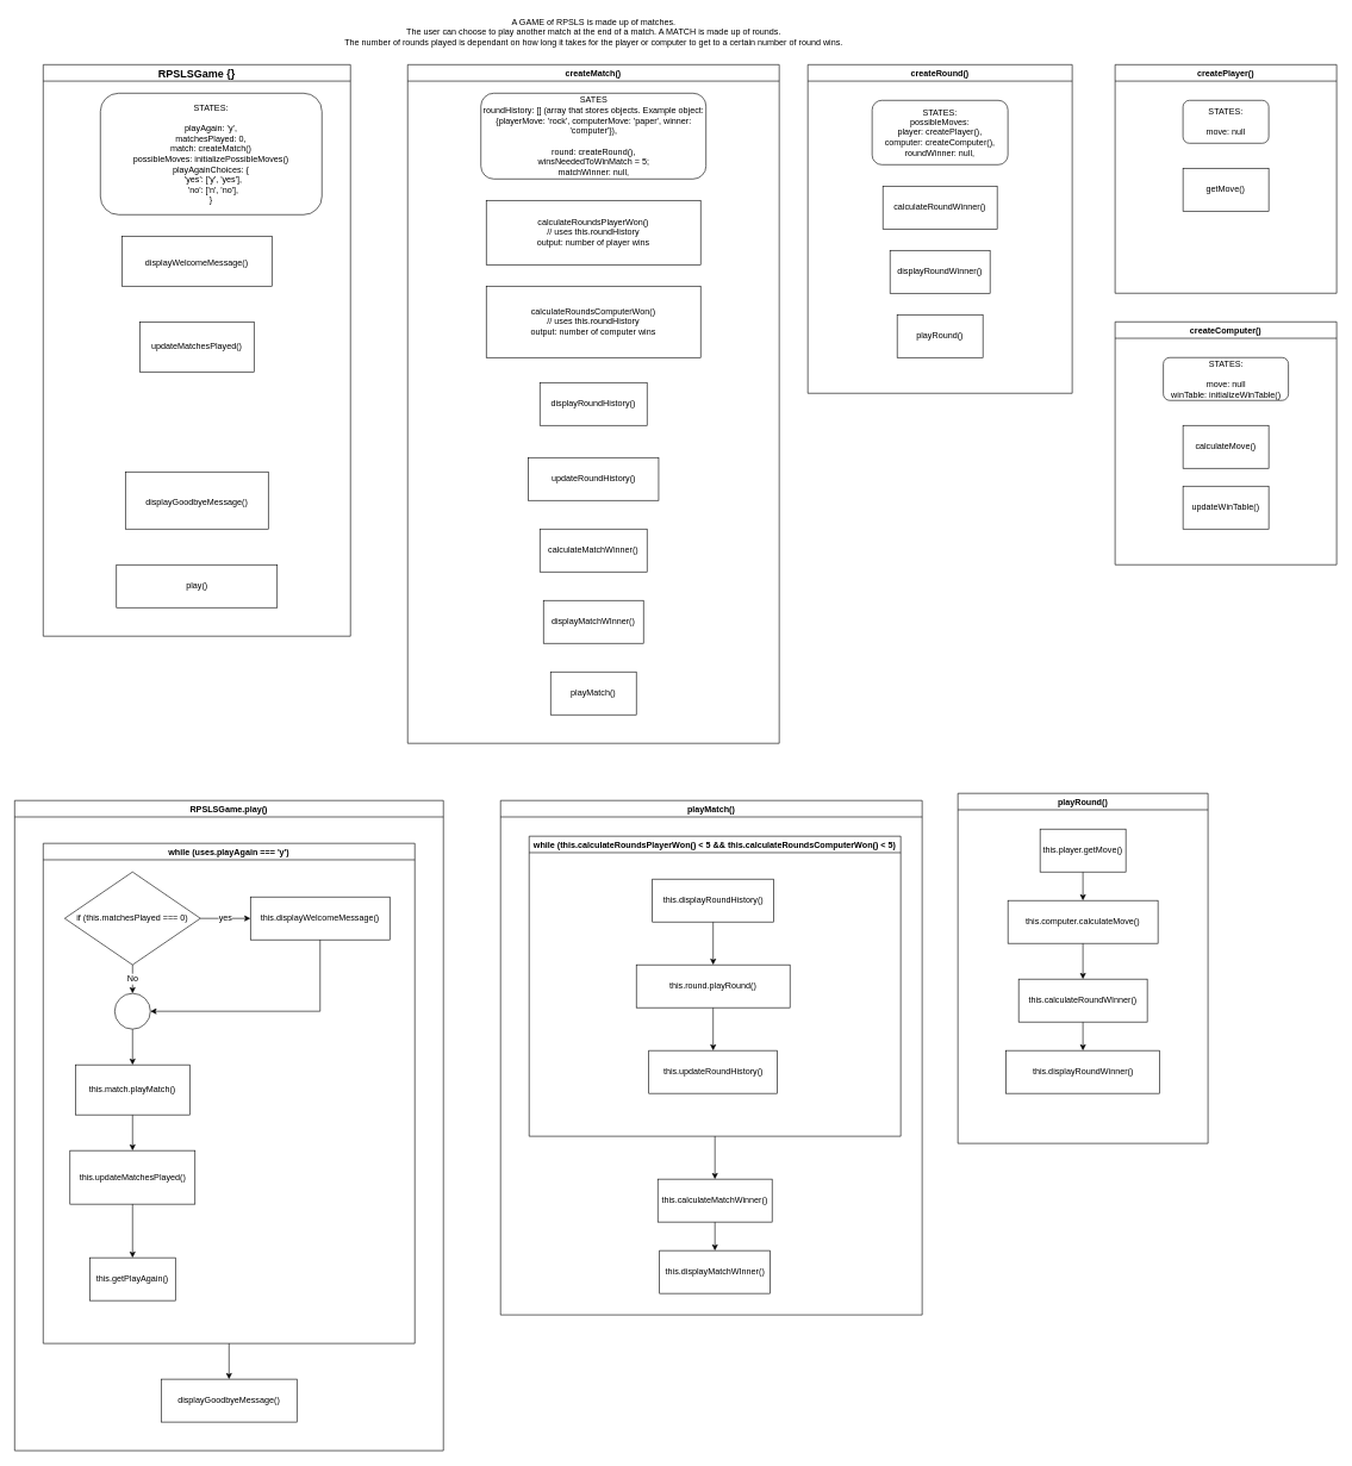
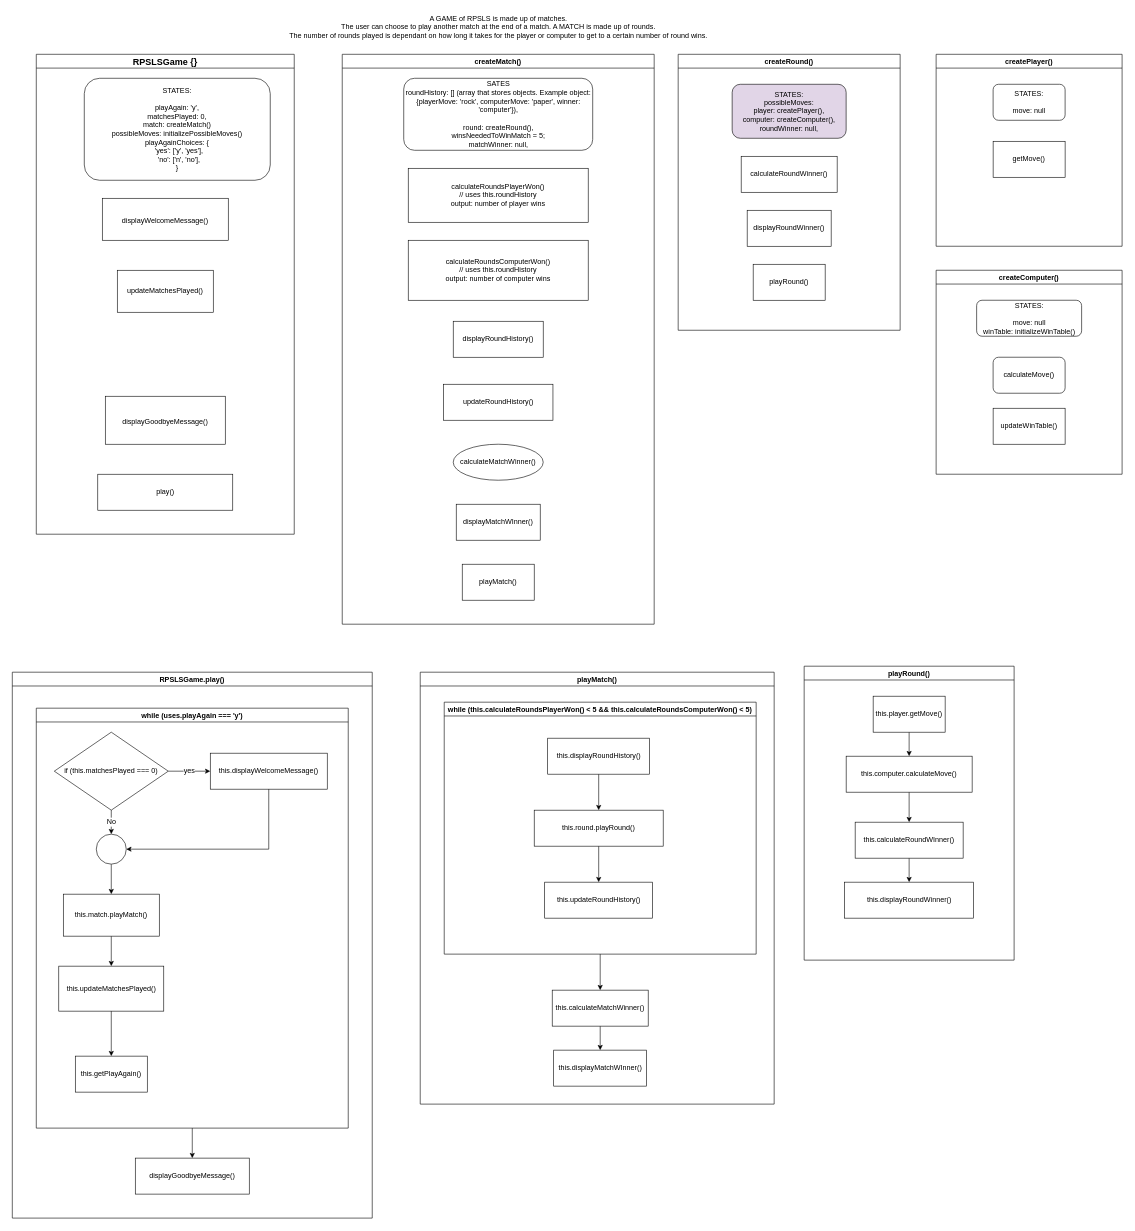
  <mxCell id="0" />
  <mxCell id="1" parent="0" />
  <mxCell id="2" value="playRound()" style="swimlane;" parent="1" vertex="1"><mxGeometry x="1340" y="1110" width="350" height="490" as="geometry"><mxRectangle x="1800" y="1010" width="100" height="23" as="alternateBounds" /></mxGeometry></mxCell>
  <mxCell id="3" value="" style="edgeStyle=orthogonalEdgeStyle;rounded=0;orthogonalLoop=1;jettySize=auto;html=1;" parent="2" source="4" target="6" edge="1"><mxGeometry relative="1" as="geometry" /></mxCell>
  <mxCell id="4" value="this.player.getMove()" style="whiteSpace=wrap;html=1;" parent="2" vertex="1"><mxGeometry x="115" y="50" width="120" height="60" as="geometry" /></mxCell>
  <mxCell id="5" value="" style="edgeStyle=orthogonalEdgeStyle;rounded=0;orthogonalLoop=1;jettySize=auto;html=1;" edge="1" parent="2" source="6" target="8"><mxGeometry relative="1" as="geometry" /></mxCell>
  <mxCell id="6" value="this.computer.calculateMove()" style="whiteSpace=wrap;html=1;" parent="2" vertex="1"><mxGeometry x="70" y="150" width="210" height="60" as="geometry" /></mxCell>
  <mxCell id="7" value="" style="edgeStyle=orthogonalEdgeStyle;rounded=0;orthogonalLoop=1;jettySize=auto;html=1;" parent="2" source="8" target="9" edge="1"><mxGeometry relative="1" as="geometry" /></mxCell>
  <mxCell id="8" value="this.calculateRoundWInner()" style="whiteSpace=wrap;html=1;" parent="2" vertex="1"><mxGeometry x="85" y="260" width="180" height="60" as="geometry" /></mxCell>
  <mxCell id="9" value="this.displayRoundWinner()" style="whiteSpace=wrap;html=1;" parent="2" vertex="1"><mxGeometry x="67.5" y="360" width="215" height="60" as="geometry" /></mxCell>
  <mxCell id="10" value="createMatch()" style="swimlane;" parent="1" vertex="1"><mxGeometry x="570" y="90" width="520" height="950" as="geometry"><mxRectangle x="680" y="160" width="80" height="23" as="alternateBounds" /></mxGeometry></mxCell>
  <mxCell id="11" value="&lt;div&gt;calculateRoundsComputerWon()&lt;/div&gt;&lt;div&gt;// uses this.roundHistory&lt;/div&gt;&lt;div&gt;output: number of computer wins&lt;/div&gt;" style="whiteSpace=wrap;html=1;" parent="10" vertex="1"><mxGeometry x="110" y="310" width="300" height="100" as="geometry" /></mxCell>
  <mxCell id="12" value="&lt;div&gt;calculateRoundsPlayerWon()&lt;/div&gt;&lt;div&gt;// uses this.roundHistory&lt;br&gt;&lt;/div&gt;&lt;div&gt;output: number of player wins&lt;/div&gt;" style="whiteSpace=wrap;html=1;" parent="10" vertex="1"><mxGeometry x="110" y="190" width="300" height="90" as="geometry" /></mxCell>
  <mxCell id="13" value="&lt;div&gt;SATES&lt;/div&gt;&lt;div&gt;roundHistory: [] (array that stores objects. Example object:&lt;/div&gt;&lt;div&gt;{playerMove: 'rock', computerMove: 'paper', winner: 'computer'}),&lt;/div&gt;&lt;div&gt;&lt;br&gt;&lt;/div&gt;&lt;div&gt;round: createRound(),&lt;/div&gt;&lt;div&gt;winsNeededToWinMatch = 5;&lt;/div&gt;&lt;div&gt;matchWinner: null,&lt;br&gt;&lt;/div&gt;" style="rounded=1;whiteSpace=wrap;html=1;" parent="10" vertex="1"><mxGeometry x="102.5" y="40" width="315" height="120" as="geometry" /></mxCell>
  <mxCell id="14" value="&lt;div&gt;updateRoundHistory()&lt;br&gt;&lt;/div&gt;" style="whiteSpace=wrap;html=1;" parent="10" vertex="1"><mxGeometry x="168.75" y="550" width="182.5" height="60" as="geometry" /></mxCell>
  <mxCell id="15" value="displayRoundHistory()" style="whiteSpace=wrap;html=1;" parent="10" vertex="1"><mxGeometry x="185" y="445" width="150" height="60" as="geometry" /></mxCell>
- <mxCell id="16" value="calculateMatchWinner()" style="whiteSpace=wrap;html=1;" parent="10" vertex="1"><mxGeometry x="185" y="650" width="150" height="60" as="geometry" /></mxCell>
+ <mxCell id="16" value="calculateMatchWinner()" style="ellipse;whiteSpace=wrap;html=1;" parent="10" vertex="1"><mxGeometry x="185" y="650" width="150" height="60" as="geometry" /></mxCell>
  <mxCell id="17" value="displayMatchWInner()" style="whiteSpace=wrap;html=1;" parent="10" vertex="1"><mxGeometry x="190" y="750" width="140" height="60" as="geometry" /></mxCell>
  <mxCell id="18" value="playMatch()" style="whiteSpace=wrap;html=1;fontSize=12;" parent="10" vertex="1"><mxGeometry x="200" y="850" width="120" height="60" as="geometry" /></mxCell>
  <mxCell id="19" value="&lt;font style=&quot;font-size: 12px&quot;&gt;A GAME of RPSLS is made up of matches. &lt;br&gt;&lt;/font&gt;&lt;div&gt;&lt;font style=&quot;font-size: 12px&quot;&gt;The user can choose to play another match at the end of a match. A MATCH is made up of rounds. &lt;/font&gt;&lt;/div&gt;&lt;font style=&quot;font-size: 12px&quot;&gt;The number of rounds played is dependant on how long it takes for the player or computer to get to a certain number of round wins.&lt;/font&gt;" style="text;html=1;align=center;verticalAlign=middle;resizable=0;points=[];autosize=1;strokeColor=none;fillColor=none;" parent="1" vertex="1"><mxGeometry x="475" y="20" width="710" height="50" as="geometry" /></mxCell>
  <mxCell id="20" value="RPSLSGame {}" style="swimlane;fontSize=15;" parent="1" vertex="1"><mxGeometry x="60" y="90" width="430" height="800" as="geometry" /></mxCell>
  <mxCell id="21" value="&lt;font style=&quot;font-size: 12px&quot;&gt;displayWelcomeMessage()&lt;/font&gt;" style="whiteSpace=wrap;html=1;fontSize=15;" parent="20" vertex="1"><mxGeometry x="110" y="240" width="210" height="70" as="geometry" /></mxCell>
  <mxCell id="22" value="&lt;div&gt;STATES:&lt;/div&gt;&lt;div&gt;&lt;br&gt;&lt;/div&gt;&lt;div&gt;playAgain: 'y',&lt;/div&gt;&lt;div&gt;matchesPlayed: 0,&lt;br&gt;&lt;/div&gt;&lt;div&gt;match: createMatch()&lt;/div&gt;&lt;div&gt;possibleMoves: initializePossibleMoves()&lt;br&gt;&lt;/div&gt;&lt;div&gt;playAgainChoices: {&lt;br&gt;&amp;nbsp; 'yes': ['y', 'yes'],&lt;br&gt;&amp;nbsp; 'no': ['n', 'no'],&lt;br&gt;}&lt;br&gt;&lt;/div&gt;" style="rounded=1;whiteSpace=wrap;html=1;fontSize=12;" parent="20" vertex="1"><mxGeometry x="80" y="40" width="310" height="170" as="geometry" /></mxCell>
  <mxCell id="23" value="play()" style="whiteSpace=wrap;html=1;fontSize=12;" parent="20" vertex="1"><mxGeometry x="102.5" y="700" width="225" height="60" as="geometry" /></mxCell>
  <mxCell id="24" value="updateMatchesPlayed()" style="whiteSpace=wrap;html=1;fontSize=12;" parent="20" vertex="1"><mxGeometry x="135" y="360" width="160" height="70" as="geometry" /></mxCell>
  <mxCell id="25" value="&lt;font style=&quot;font-size: 12px&quot;&gt;displayGoodbyeMessage()&lt;/font&gt;" style="whiteSpace=wrap;html=1;fontSize=15;" parent="20" vertex="1"><mxGeometry x="115" y="570" width="200" height="80" as="geometry" /></mxCell>
  <mxCell id="26" value="RPSLSGame.play()" style="swimlane;fontSize=12;" parent="1" vertex="1"><mxGeometry x="20" y="1120" width="600" height="910" as="geometry" /></mxCell>
  <mxCell id="27" value="" style="edgeStyle=orthogonalEdgeStyle;rounded=0;orthogonalLoop=1;jettySize=auto;html=1;fontSize=12;" parent="26" source="28" target="41" edge="1"><mxGeometry relative="1" as="geometry" /></mxCell>
  <mxCell id="28" value="while (uses.playAgain === 'y')" style="swimlane;fontSize=12;" parent="26" vertex="1"><mxGeometry x="40" y="60" width="520" height="700" as="geometry" /></mxCell>
  <mxCell id="29" value="" style="edgeStyle=orthogonalEdgeStyle;rounded=0;orthogonalLoop=1;jettySize=auto;html=1;fontSize=12;" parent="28" source="30" target="31" edge="1"><mxGeometry relative="1" as="geometry" /></mxCell>
  <mxCell id="30" value="this.match.playMatch()" style="whiteSpace=wrap;html=1;fontSize=12;" parent="28" vertex="1"><mxGeometry x="45" y="310" width="160" height="70" as="geometry" /></mxCell>
  <mxCell id="31" value="this.updateMatchesPlayed()" style="whiteSpace=wrap;html=1;fontSize=12;" parent="28" vertex="1"><mxGeometry x="37.5" y="430" width="175" height="75" as="geometry" /></mxCell>
  <mxCell id="32" value="&lt;div&gt;this.getPlayAgain()&lt;/div&gt;" style="whiteSpace=wrap;html=1;" parent="28" vertex="1"><mxGeometry x="65" y="580" width="120" height="60" as="geometry" /></mxCell>
  <mxCell id="33" value="" style="edgeStyle=orthogonalEdgeStyle;rounded=0;orthogonalLoop=1;jettySize=auto;html=1;fontSize=12;" parent="28" source="31" target="32" edge="1"><mxGeometry relative="1" as="geometry" /></mxCell>
  <mxCell id="34" value="this.displayWelcomeMessage()" style="whiteSpace=wrap;html=1;" parent="28" vertex="1"><mxGeometry x="290" y="75" width="195" height="60" as="geometry" /></mxCell>
  <mxCell id="35" value="yes" style="edgeStyle=orthogonalEdgeStyle;rounded=0;orthogonalLoop=1;jettySize=auto;html=1;fontSize=12;" parent="28" source="39" target="34" edge="1"><mxGeometry relative="1" as="geometry" /></mxCell>
  <mxCell id="36" value="" style="edgeStyle=orthogonalEdgeStyle;rounded=0;orthogonalLoop=1;jettySize=auto;html=1;" parent="28" source="37" target="30" edge="1"><mxGeometry relative="1" as="geometry" /></mxCell>
  <mxCell id="37" value="" style="ellipse;whiteSpace=wrap;html=1;aspect=fixed;fontSize=12;" parent="28" vertex="1"><mxGeometry x="100" y="210" width="50" height="50" as="geometry" /></mxCell>
  <mxCell id="38" style="edgeStyle=orthogonalEdgeStyle;rounded=0;orthogonalLoop=1;jettySize=auto;html=1;entryX=1;entryY=0.5;entryDx=0;entryDy=0;fontSize=12;" parent="28" source="34" target="37" edge="1"><mxGeometry relative="1" as="geometry"><Array as="points"><mxPoint x="388" y="235" /></Array></mxGeometry></mxCell>
  <mxCell id="39" value="if (this.matchesPlayed === 0)" style="rhombus;whiteSpace=wrap;html=1;fontSize=12;" parent="28" vertex="1"><mxGeometry x="30" y="40" width="190" height="130" as="geometry" /></mxCell>
  <mxCell id="40" value="No" style="edgeStyle=orthogonalEdgeStyle;rounded=0;orthogonalLoop=1;jettySize=auto;html=1;fontSize=12;" parent="28" source="39" target="37" edge="1"><mxGeometry relative="1" as="geometry" /></mxCell>
  <mxCell id="41" value="displayGoodbyeMessage()" style="whiteSpace=wrap;html=1;fontSize=12;" parent="26" vertex="1"><mxGeometry x="205" y="810" width="190" height="60" as="geometry" /></mxCell>
  <mxCell id="42" value="playMatch()" style="swimlane;fontSize=12;" parent="1" vertex="1"><mxGeometry x="700" y="1120" width="590" height="720" as="geometry" /></mxCell>
  <mxCell id="43" style="edgeStyle=orthogonalEdgeStyle;rounded=0;orthogonalLoop=1;jettySize=auto;html=1;exitX=0.5;exitY=1;exitDx=0;exitDy=0;entryX=0.5;entryY=0;entryDx=0;entryDy=0;" edge="1" parent="42" source="44" target="52"><mxGeometry relative="1" as="geometry" /></mxCell>
  <mxCell id="44" value="while (this.calculateRoundsPlayerWon() &lt; 5 &amp;&amp; this.calculateRoundsComputerWon() &lt; 5)" style="swimlane;fontSize=12;" parent="42" vertex="1"><mxGeometry x="40" y="50" width="520" height="420" as="geometry" /></mxCell>
  <mxCell id="45" value="" style="edgeStyle=orthogonalEdgeStyle;rounded=0;orthogonalLoop=1;jettySize=auto;html=1;" parent="44" source="46" target="47" edge="1"><mxGeometry relative="1" as="geometry" /></mxCell>
  <mxCell id="46" value="this.round.playRound()" style="whiteSpace=wrap;html=1;fontSize=12;" parent="44" vertex="1"><mxGeometry x="150" y="180" width="215" height="60" as="geometry" /></mxCell>
  <mxCell id="47" value="this.updateRoundHistory()" style="whiteSpace=wrap;html=1;fontSize=12;" parent="44" vertex="1"><mxGeometry x="167.5" y="300" width="180" height="60" as="geometry" /></mxCell>
  <mxCell id="48" value="" style="edgeStyle=orthogonalEdgeStyle;rounded=0;orthogonalLoop=1;jettySize=auto;html=1;" parent="44" source="49" target="46" edge="1"><mxGeometry relative="1" as="geometry" /></mxCell>
  <mxCell id="49" value="this.displayRoundHistory()" style="whiteSpace=wrap;html=1;" parent="44" vertex="1"><mxGeometry x="172.5" y="60" width="170" height="60" as="geometry" /></mxCell>
  <mxCell id="50" value="this.displayMatchWInner()" style="whiteSpace=wrap;html=1;" parent="42" vertex="1"><mxGeometry x="222.5" y="630" width="155" height="60" as="geometry" /></mxCell>
  <mxCell id="51" value="" style="edgeStyle=orthogonalEdgeStyle;rounded=0;orthogonalLoop=1;jettySize=auto;html=1;" parent="42" source="52" target="50" edge="1"><mxGeometry relative="1" as="geometry" /></mxCell>
  <mxCell id="52" value="this.calculateMatchWinner()" style="whiteSpace=wrap;html=1;" parent="42" vertex="1"><mxGeometry x="220" y="530" width="160" height="60" as="geometry" /></mxCell>
  <mxCell id="53" value="createRound()" style="swimlane;fontSize=12;" parent="1" vertex="1"><mxGeometry x="1130" y="90" width="370" height="460" as="geometry" /></mxCell>
- <mxCell id="54" value="&lt;div&gt;STATES:&lt;/div&gt;&lt;div&gt;possibleMoves: &lt;br&gt;&lt;/div&gt;&lt;div&gt;player: createPlayer(),&lt;/div&gt;&lt;div&gt;computer: createComputer(),&lt;/div&gt;&lt;div&gt;roundWinner: null,&lt;br&gt;&lt;/div&gt;" style="rounded=1;whiteSpace=wrap;html=1;fontSize=12;" parent="53" vertex="1"><mxGeometry x="90" y="50" width="190" height="90" as="geometry" /></mxCell>
+ <mxCell id="54" value="&lt;div&gt;STATES:&lt;/div&gt;&lt;div&gt;possibleMoves: &lt;br&gt;&lt;/div&gt;&lt;div&gt;player: createPlayer(),&lt;/div&gt;&lt;div&gt;computer: createComputer(),&lt;/div&gt;&lt;div&gt;roundWinner: null,&lt;br&gt;&lt;/div&gt;" style="rounded=1;whiteSpace=wrap;html=1;fontSize=12;fillColor=#e1d5e7;" parent="53" vertex="1"><mxGeometry x="90" y="50" width="190" height="90" as="geometry" /></mxCell>
  <mxCell id="55" value="displayRoundWinner()" style="whiteSpace=wrap;html=1;" parent="53" vertex="1"><mxGeometry x="115" y="260" width="140" height="60" as="geometry" /></mxCell>
  <mxCell id="56" value="calculateRoundWinner()" style="whiteSpace=wrap;html=1;" parent="53" vertex="1"><mxGeometry x="105" y="170" width="160" height="60" as="geometry" /></mxCell>
  <mxCell id="57" value="playRound()" style="whiteSpace=wrap;html=1;fontSize=12;" parent="53" vertex="1"><mxGeometry x="125" y="350" width="120" height="60" as="geometry" /></mxCell>
  <mxCell id="58" value="createPlayer()" style="swimlane;" parent="1" vertex="1"><mxGeometry x="1560" y="90" width="310" height="320" as="geometry" /></mxCell>
  <mxCell id="59" value="&lt;div&gt;STATES:&lt;/div&gt;&lt;div&gt;&lt;br&gt;&lt;/div&gt;&lt;div&gt;move: null&lt;br&gt;&lt;/div&gt;" style="rounded=1;whiteSpace=wrap;html=1;" parent="58" vertex="1"><mxGeometry x="95" y="50" width="120" height="60" as="geometry" /></mxCell>
  <mxCell id="60" value="getMove()" style="whiteSpace=wrap;html=1;" parent="58" vertex="1"><mxGeometry x="95" y="145" width="120" height="60" as="geometry" /></mxCell>
  <mxCell id="61" value="createComputer()" style="swimlane;" parent="1" vertex="1"><mxGeometry x="1560" y="450" width="310" height="340" as="geometry" /></mxCell>
  <mxCell id="62" value="&lt;div&gt;STATES:&lt;/div&gt;&lt;div&gt;&lt;br&gt;&lt;/div&gt;&lt;div&gt;move: null&lt;br&gt;&lt;/div&gt;&lt;div&gt;winTable: initializeWinTable()&lt;br&gt;&lt;/div&gt;" style="rounded=1;whiteSpace=wrap;html=1;" parent="61" vertex="1"><mxGeometry x="67.5" y="50" width="175" height="60" as="geometry" /></mxCell>
- <mxCell id="63" value="calculateMove()" style="whiteSpace=wrap;html=1;" parent="61" vertex="1"><mxGeometry x="95" y="145" width="120" height="60" as="geometry" /></mxCell>
+ <mxCell id="63" value="calculateMove()" style="whiteSpace=wrap;html=1;rounded=1;" parent="61" vertex="1"><mxGeometry x="95" y="145" width="120" height="60" as="geometry" /></mxCell>
  <mxCell id="64" value="updateWinTable()" style="whiteSpace=wrap;html=1;" parent="61" vertex="1"><mxGeometry x="95" y="230" width="120" height="60" as="geometry" /></mxCell>
